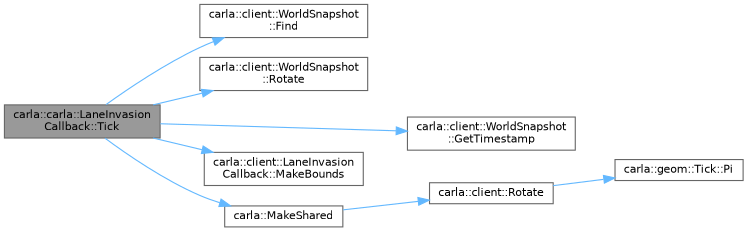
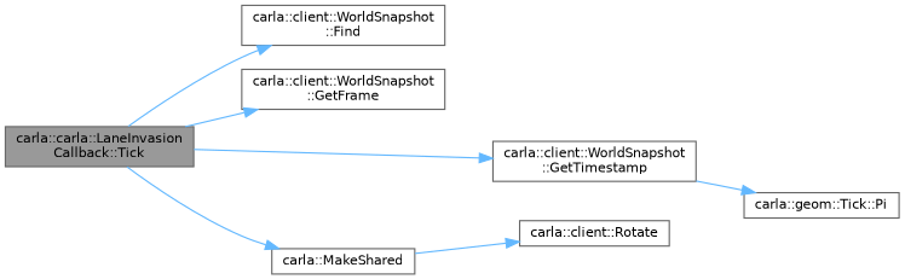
  digraph {
    fontname="DejaVu Sans"
    rankdir=LR
    node [color=grey40 fillcolor=white fontname="DejaVu Sans" fontsize=10 shape=box style=filled]
    edge [color=steelblue1 fontname="DejaVu Sans" fontsize=10 labelfontname=Helvetica labelfontsize=10 style=solid]
    n1 [color=gray40 fillcolor=grey60 fontcolor=black height=0.2 label="carla::carla::LaneInvasion\lCallback::Tick" width=0.4]
    n2 [height=0.2 label="carla::client::WorldSnapshot\l::Find" width=0.4]
-   n3 [height=0.2 label="carla::client::WorldSnapshot\l::Rotate" width=0.4]
+   n3 [height=0.2 label="carla::client::WorldSnapshot\l::GetFrame" width=0.4]
    n4 [height=0.2 label="carla::client::WorldSnapshot\l::GetTimestamp" width=0.4]
-   n5 [height=0.2 label="carla::client::LaneInvasion\lCallback::MakeBounds" width=0.4]
    n6 [height=0.2 label="carla::MakeShared" width=0.4]
    n7 [height=0.2 label="carla::client::Rotate" width=0.4]
    n8 [height=0.2 label="carla::geom::Tick::Pi" width=0.4]
    n1 -> n2
    n1 -> n3
    n1 -> n4
-   n1 -> n5
    n1 -> n6
    n6 -> n7
-   n7 -> n8
+   n4 -> n8
  }
